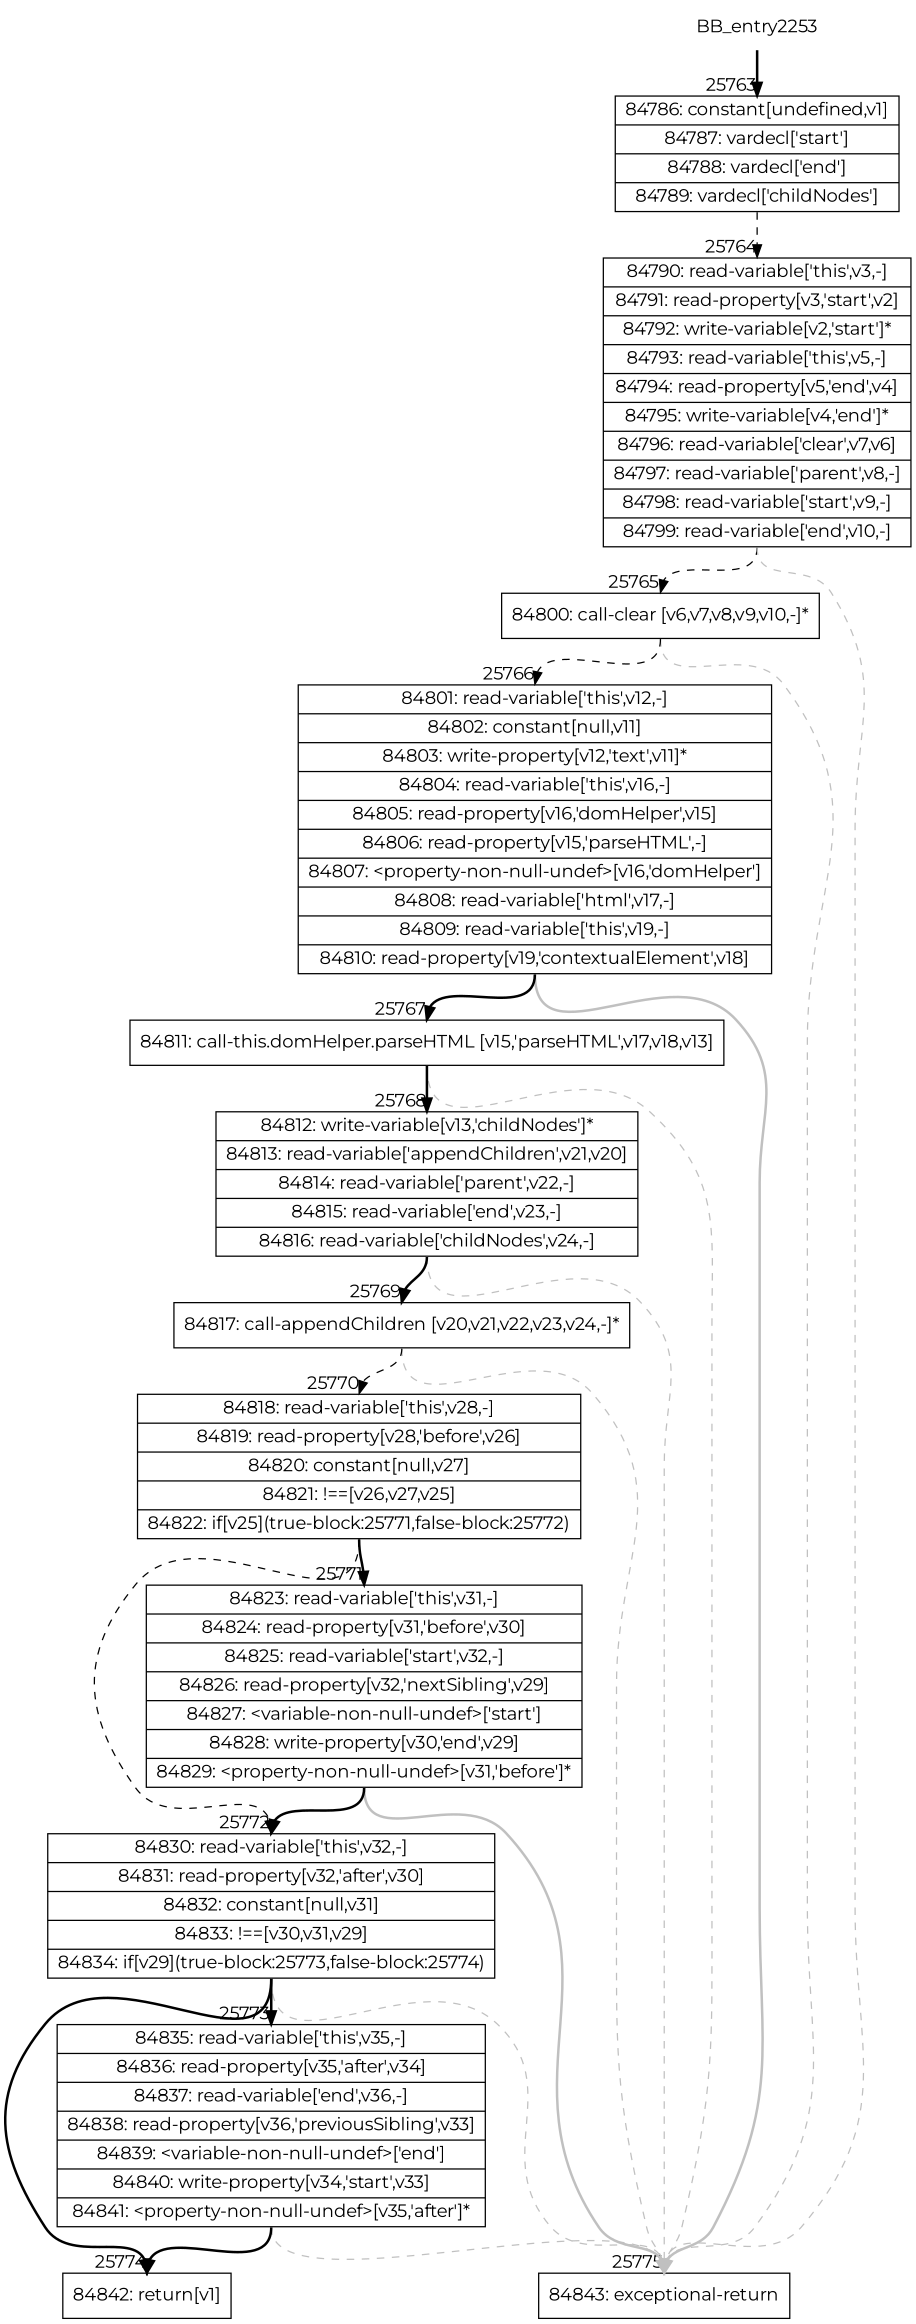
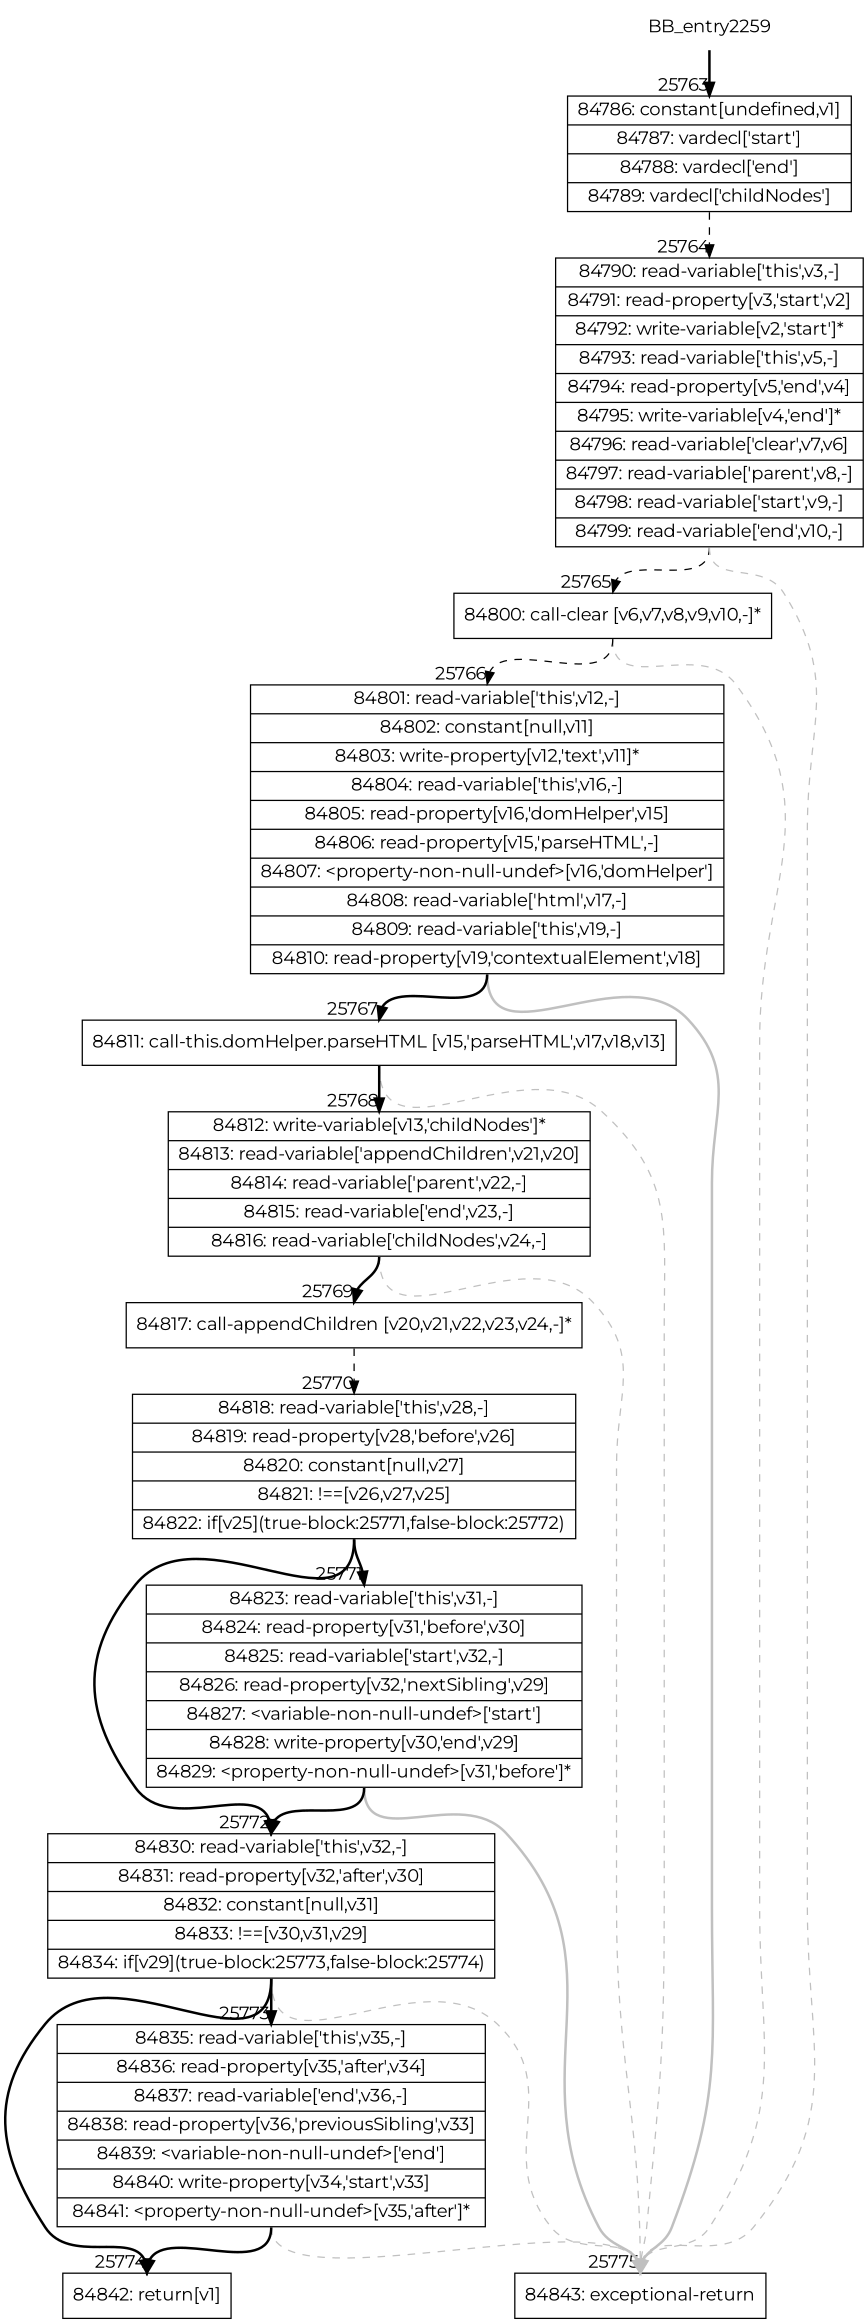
  digraph {
    fontname=Montserrat
    rankdir=TD
    node [fontname=Montserrat shape=record]
    edge [fontname=Montserrat headport=n style=dashed tailport=s]
-   BB_entry2259 [shape=none label=BB_entry2253]
+   BB_entry2259 [shape=none]
    n2 [label="{84786: constant[undefined,v1]|84787: vardecl['start']|84788: vardecl['end']|84789: vardecl['childNodes']}"]
    n3 [label="{84790: read-variable['this',v3,-]|84791: read-property[v3,'start',v2]|84792: write-variable[v2,'start']*|84793: read-variable['this',v5,-]|84794: read-property[v5,'end',v4]|84795: write-variable[v4,'end']*|84796: read-variable['clear',v7,v6]|84797: read-variable['parent',v8,-]|84798: read-variable['start',v9,-]|84799: read-variable['end',v10,-]}"]
    n4 [label="{84800: call-clear [v6,v7,v8,v9,v10,-]*}"]
    n5 [label="{84843: exceptional-return}"]
    n6 [label="{84801: read-variable['this',v12,-]|84802: constant[null,v11]|84803: write-property[v12,'text',v11]*|84804: read-variable['this',v16,-]|84805: read-property[v16,'domHelper',v15]|84806: read-property[v15,'parseHTML',-]|84807: \<property-non-null-undef\>[v16,'domHelper']|84808: read-variable['html',v17,-]|84809: read-variable['this',v19,-]|84810: read-property[v19,'contextualElement',v18]}"]
    n7 [label="{84811: call-this.domHelper.parseHTML [v15,'parseHTML',v17,v18,v13]}"]
    n8 [label="{84812: write-variable[v13,'childNodes']*|84813: read-variable['appendChildren',v21,v20]|84814: read-variable['parent',v22,-]|84815: read-variable['end',v23,-]|84816: read-variable['childNodes',v24,-]}"]
    n9 [label="{84817: call-appendChildren [v20,v21,v22,v23,v24,-]*}"]
    n10 [label="{84818: read-variable['this',v28,-]|84819: read-property[v28,'before',v26]|84820: constant[null,v27]|84821: !==[v26,v27,v25]|84822: if[v25](true-block:25771,false-block:25772)}"]
    n11 [label="{84823: read-variable['this',v31,-]|84824: read-property[v31,'before',v30]|84825: read-variable['start',v32,-]|84826: read-property[v32,'nextSibling',v29]|84827: \<variable-non-null-undef\>['start']|84828: write-property[v30,'end',v29]|84829: \<property-non-null-undef\>[v31,'before']*}"]
    n12 [label="{84830: read-variable['this',v32,-]|84831: read-property[v32,'after',v30]|84832: constant[null,v31]|84833: !==[v30,v31,v29]|84834: if[v29](true-block:25773,false-block:25774)}"]
    n13 [label="{84835: read-variable['this',v35,-]|84836: read-property[v35,'after',v34]|84837: read-variable['end',v36,-]|84838: read-property[v36,'previousSibling',v33]|84839: \<variable-non-null-undef\>['end']|84840: write-property[v34,'start',v33]|84841: \<property-non-null-undef\>[v35,'after']*}"]
    n14 [label="{84842: return[v1]}"]
    BB_entry2259 -> n2 [headlabel="    25763" style=bold]
    n2 -> n3 [headlabel="      25764"]
    n3 -> n4 [headlabel="      25765"]
    n3 -> n5 [color=gray headlabel="      25775"]
    n4 -> n5 [color=gray]
    n4 -> n6 [headlabel="      25766"]
    n6 -> n5 [color=gray style=bold]
    n6 -> n7 [headlabel="      25767" style=bold]
    n7 -> n5 [color=gray]
    n7 -> n8 [headlabel="      25768" style=bold]
    n8 -> n5 [color=gray]
    n8 -> n9 [headlabel="      25769" style=bold]
-   n9 -> n5 [color=gray]
    n9 -> n10 [headlabel="      25770"]
    n10 -> n11 [headlabel="      25771" style=bold]
-   n10 -> n12 [headlabel="      25772"]
+   n10 -> n12 [headlabel="      25772" style=bold]
    n11 -> n5 [color=gray style=bold]
    n11 -> n12 [style=bold]
    n12 -> n5 [color=gray]
    n12 -> n13 [headlabel="      25773" style=bold]
    n12 -> n14 [headlabel="      25774" style=bold]
    n13 -> n5 [color=gray]
    n13 -> n14 [style=bold]
  }
